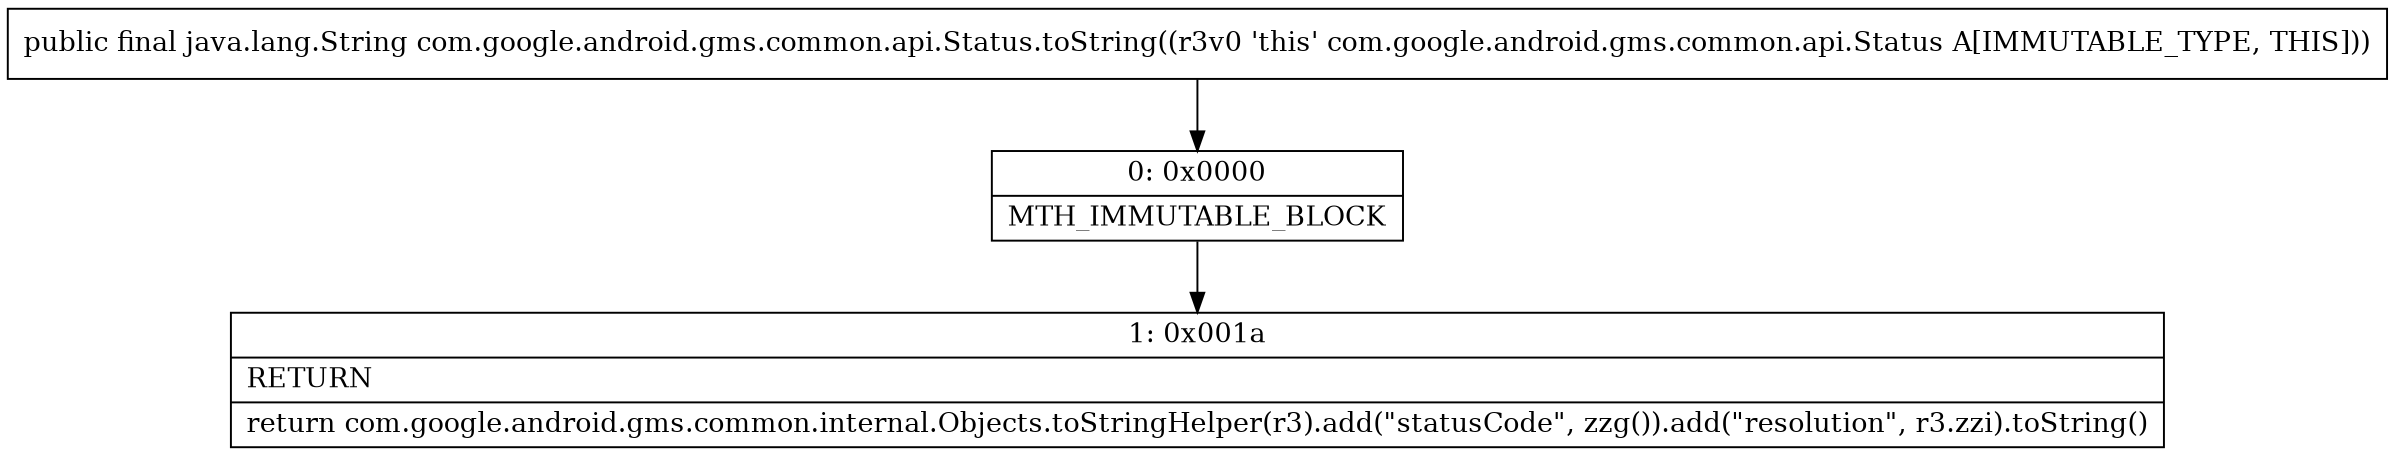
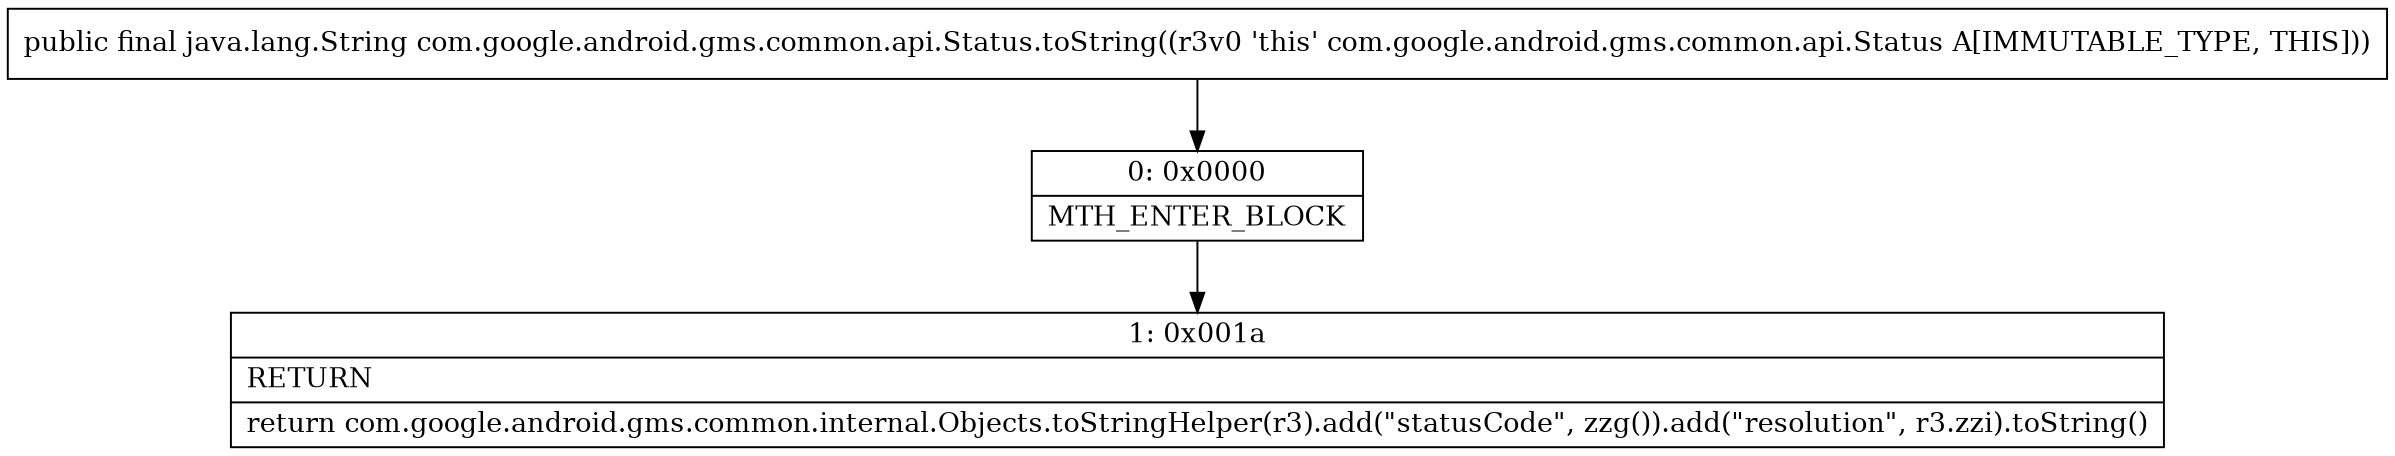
  digraph {
    node [shape=record]
-   n1 [label="{0\:\ 0x0000|MTH_IMMUTABLE_BLOCK\l}"]
+   n1 [label="{0\:\ 0x0000|MTH_ENTER_BLOCK\l}"]
    n2 [label="{1\:\ 0x001a|RETURN\l|return com.google.android.gms.common.internal.Objects.toStringHelper(r3).add(\"statusCode\", zzg()).add(\"resolution\", r3.zzi).toString()\l}"]
    n3 [label="{public final java.lang.String com.google.android.gms.common.api.Status.toString((r3v0 'this' com.google.android.gms.common.api.Status A[IMMUTABLE_TYPE, THIS])) }"]
    n1 -> n2
    n3 -> n1
  }
